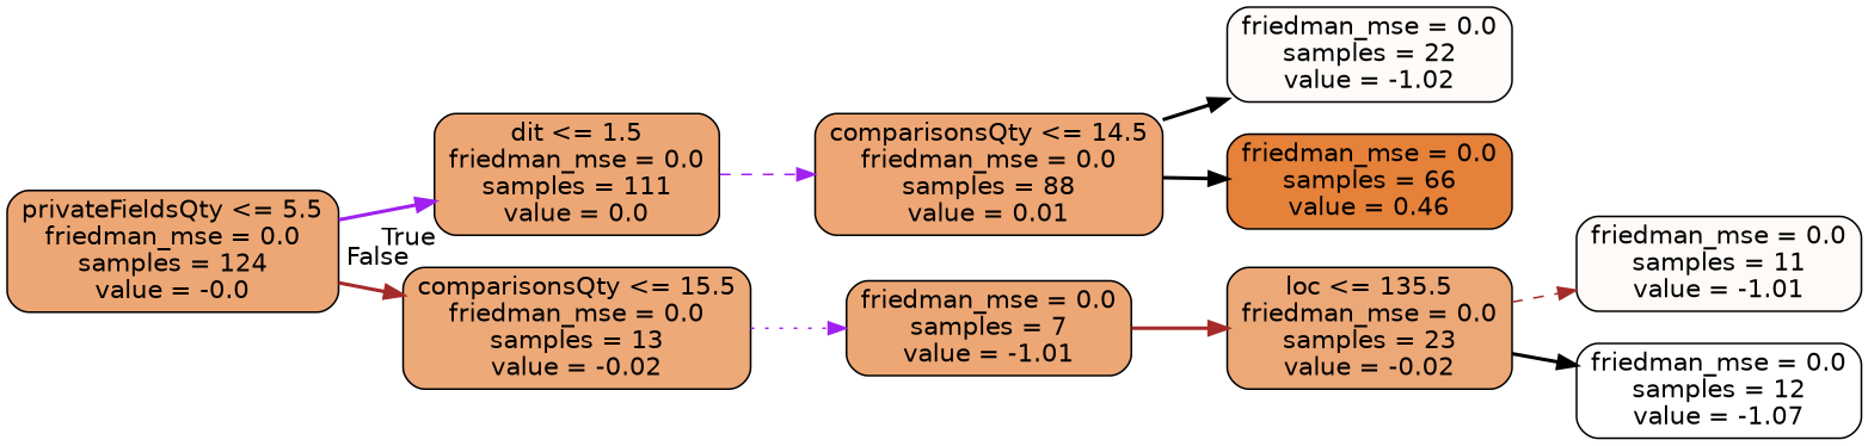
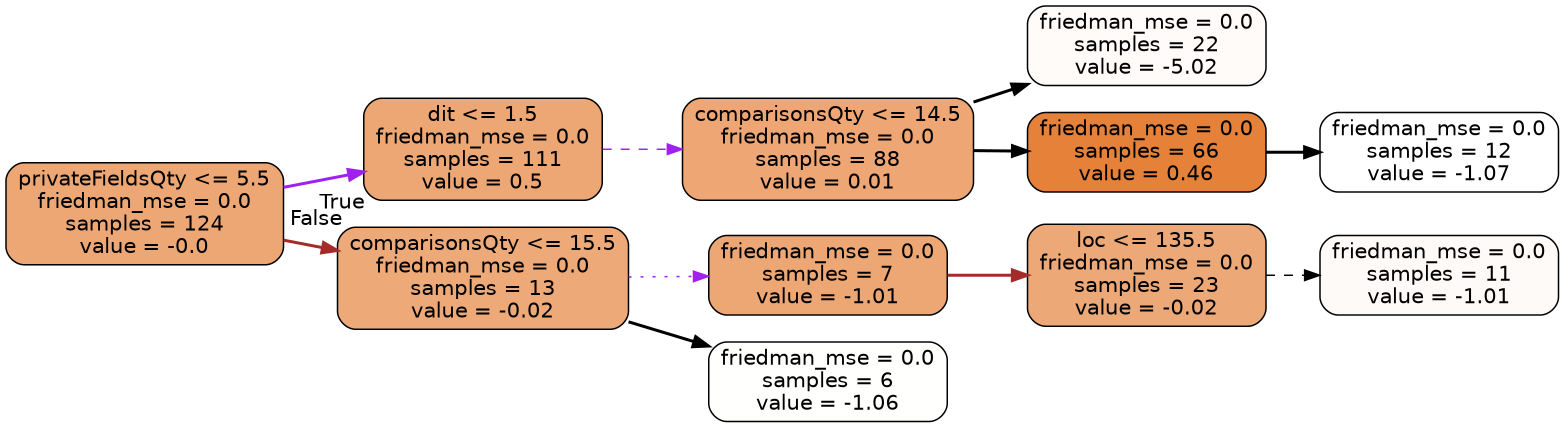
  digraph {
    rankdir=LR
    node [color=black fillcolor="#eda775" fontname=helvetica shape=box style="filled, rounded"]
    edge [color=black fontname=helvetica style=bold]
    n1 [label="privateFieldsQty <= 5.5\nfriedman_mse = 0.0\nsamples = 124\nvalue = -0.0"]
-   n2 [label="dit <= 1.5\nfriedman_mse = 0.0\nsamples = 111\nvalue = 0.0"]
+   n2 [label="dit <= 1.5\nfriedman_mse = 0.0\nsamples = 111\nvalue = 0.5"]
    n3 [fillcolor="#eda978" label="comparisonsQty <= 15.5\nfriedman_mse = 0.0\nsamples = 13\nvalue = -0.02"]
    n4 [fillcolor="#eda674" label="comparisonsQty <= 14.5\nfriedman_mse = 0.0\nsamples = 88\nvalue = 0.01"]
    n5 [label="friedman_mse = 0.0\nsamples = 7\nvalue = -1.01"]
-   n7 [fillcolor="#fefbf9" label="friedman_mse = 0.0\nsamples = 22\nvalue = -1.02"]
+   n6 [fillcolor="#fffffe" label="friedman_mse = 0.0\nsamples = 6\nvalue = -1.06"]
+   n7 [fillcolor="#fefbf9" label="friedman_mse = 0.0\nsamples = 22\nvalue = -5.02"]
    n8 [fillcolor="#e58139" label="friedman_mse = 0.0\nsamples = 66\nvalue = 0.46"]
    n9 [fillcolor="#eda877" label="loc <= 135.5\nfriedman_mse = 0.0\nsamples = 23\nvalue = -0.02"]
    n10 [fillcolor="#fefaf7" label="friedman_mse = 0.0\nsamples = 11\nvalue = -1.01"]
    n11 [fillcolor="#ffffff" label="friedman_mse = 0.0\nsamples = 12\nvalue = -1.07"]
    n1 -> n2 [color=purple headlabel=True labelangle=45 labeldistance=2.5]
    n1 -> n3 [color=brown headlabel=False labelangle=-45 labeldistance=2.5]
    n2 -> n4 [color=purple style=dashed]
    n3 -> n5 [color=purple style=dotted]
+   n3 -> n6
    n4 -> n7
    n4 -> n8
    n5 -> n9 [color=brown]
-   n9 -> n10 [color=brown style=dashed]
-   n9 -> n11
+   n9 -> n10 [style=dashed]
+   n8 -> n11
  }
